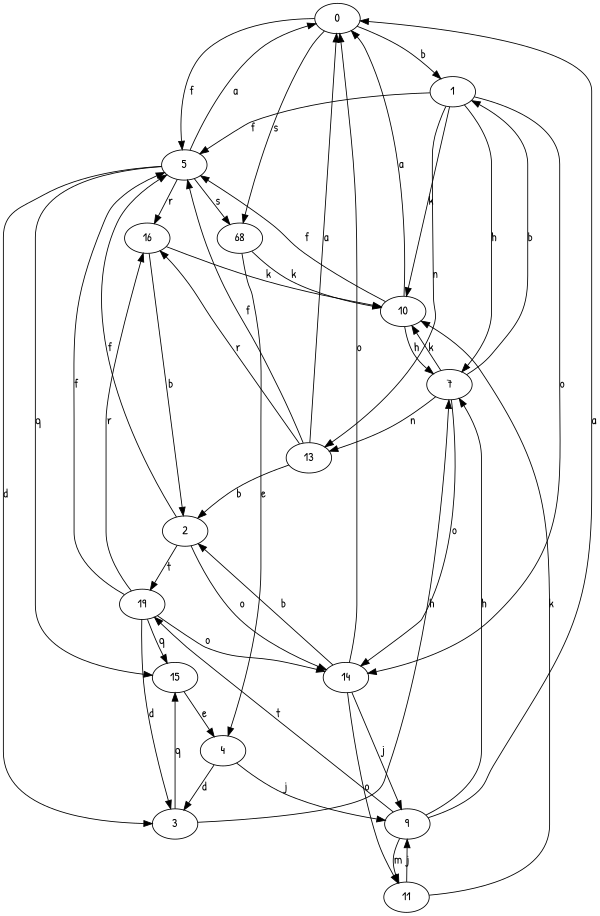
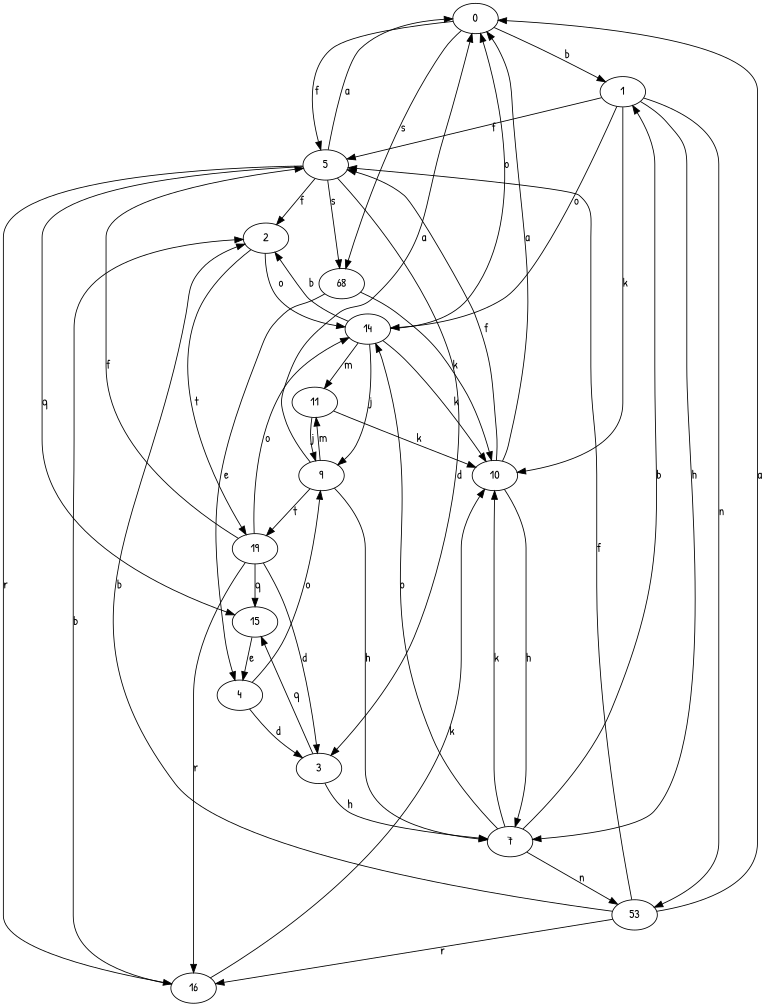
  strict digraph {
    fontname="Patrick Hand"
    node [fontname="Patrick Hand"]
    edge [fontname="Patrick Hand"]
    0
    1
    5
    n4 [label=68]
    14
    7
    10
-   13
+   13 [label=53]
    3
    15
    16
    2
    9
    11
    4
    19
    0 -> 1 [label=b]
    0 -> 5 [label=f]
    0 -> n4 [label=s]
    1 -> 5 [label=f]
    1 -> 14 [label=o]
    1 -> 7 [label=h]
    1 -> 10 [label=k]
    1 -> 13 [label=n]
    5 -> 0 [label=a]
    5 -> n4 [label=s]
    5 -> 3 [label=d]
    5 -> 15 [label=q]
    5 -> 16 [label=r]
    n4 -> 10 [label=k]
    n4 -> 4 [label=e]
    14 -> 0 [label=o]
+   14 -> 10 [label=k]
    14 -> 2 [label=b]
    14 -> 9 [label=j]
-   14 -> 11 [label=o]
+   14 -> 11 [label=m]
    7 -> 1 [label=b]
    7 -> 14 [label=o]
    7 -> 10 [label=k]
    7 -> 13 [label=n]
    10 -> 0 [label=a]
    10 -> 5 [label=f]
    10 -> 7 [label=h]
    13 -> 0 [label=a]
    13 -> 5 [label=f]
    13 -> 16 [label=r]
    13 -> 2 [label=b]
    3 -> 7 [label=h]
    3 -> 15 [label=q]
    15 -> 4 [label=e]
    16 -> 10 [label=k]
    16 -> 2 [label=b]
-   2 -> 5 [label=f]
+   5 -> 2 [label=f]
    2 -> 14 [label=o]
    2 -> 19 [label=t]
    9 -> 0 [label=a]
    9 -> 7 [label=h]
    9 -> 11 [label=m]
    9 -> 19 [label=t]
    11 -> 10 [label=k]
    11 -> 9 [label=j]
    4 -> 3 [label=d]
-   4 -> 9 [label=j]
+   4 -> 9 [label=o]
    19 -> 5 [label=f]
    19 -> 14 [label=o]
    19 -> 3 [label=d]
    19 -> 15 [label=q]
    19 -> 16 [label=r]
  }
